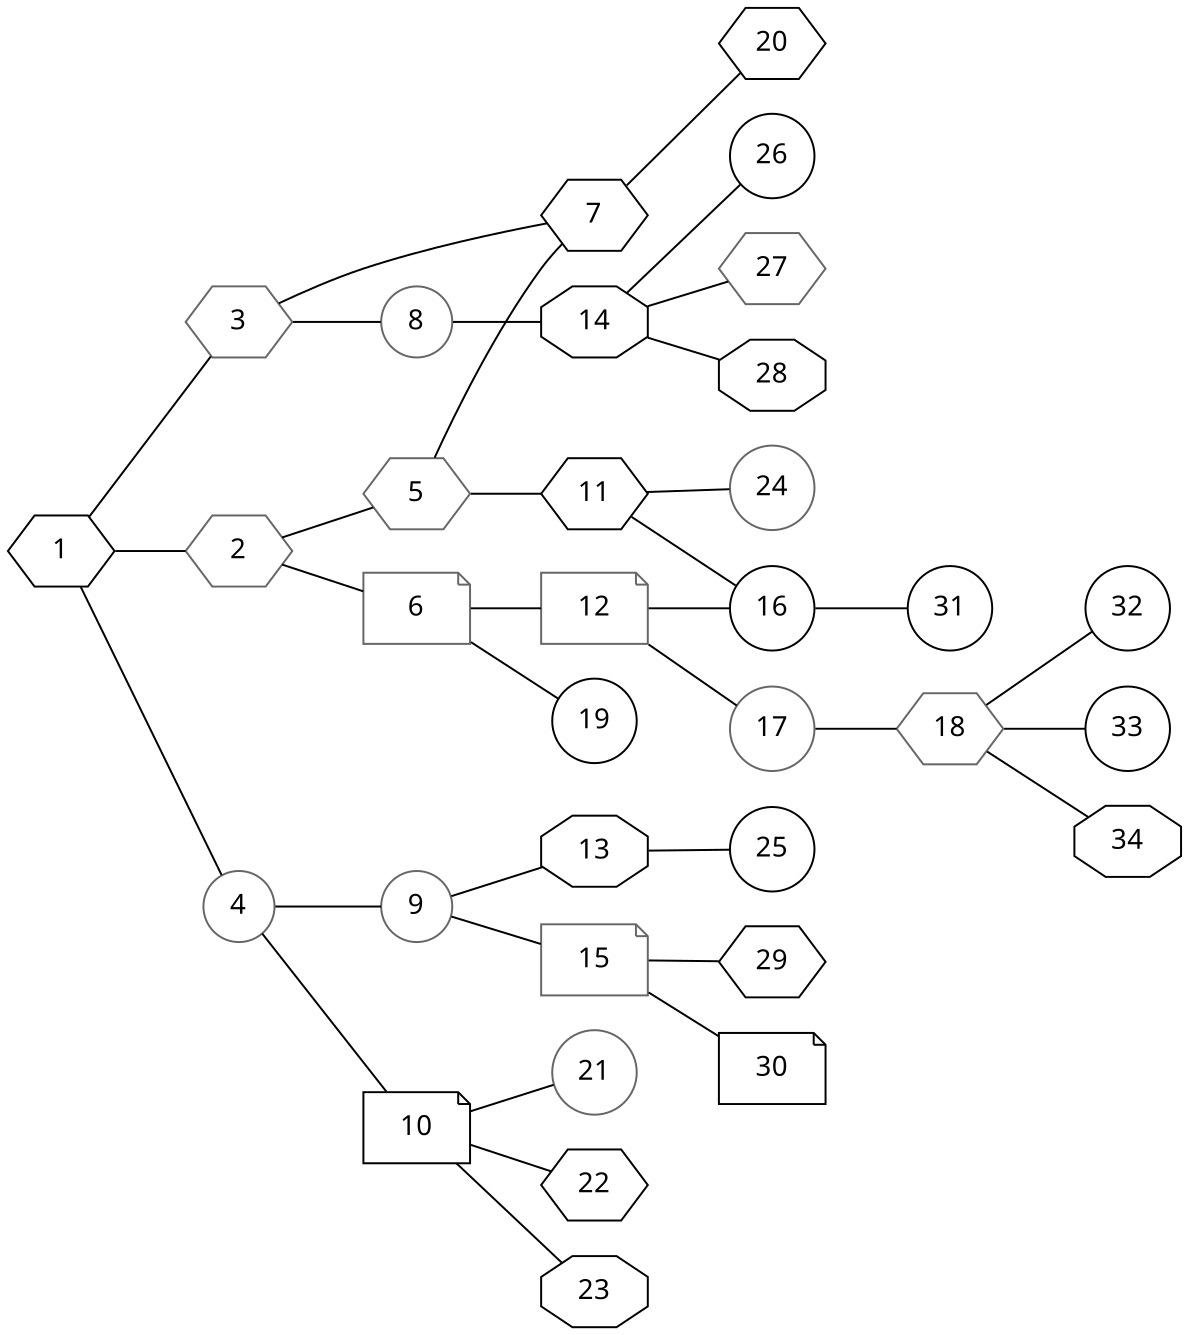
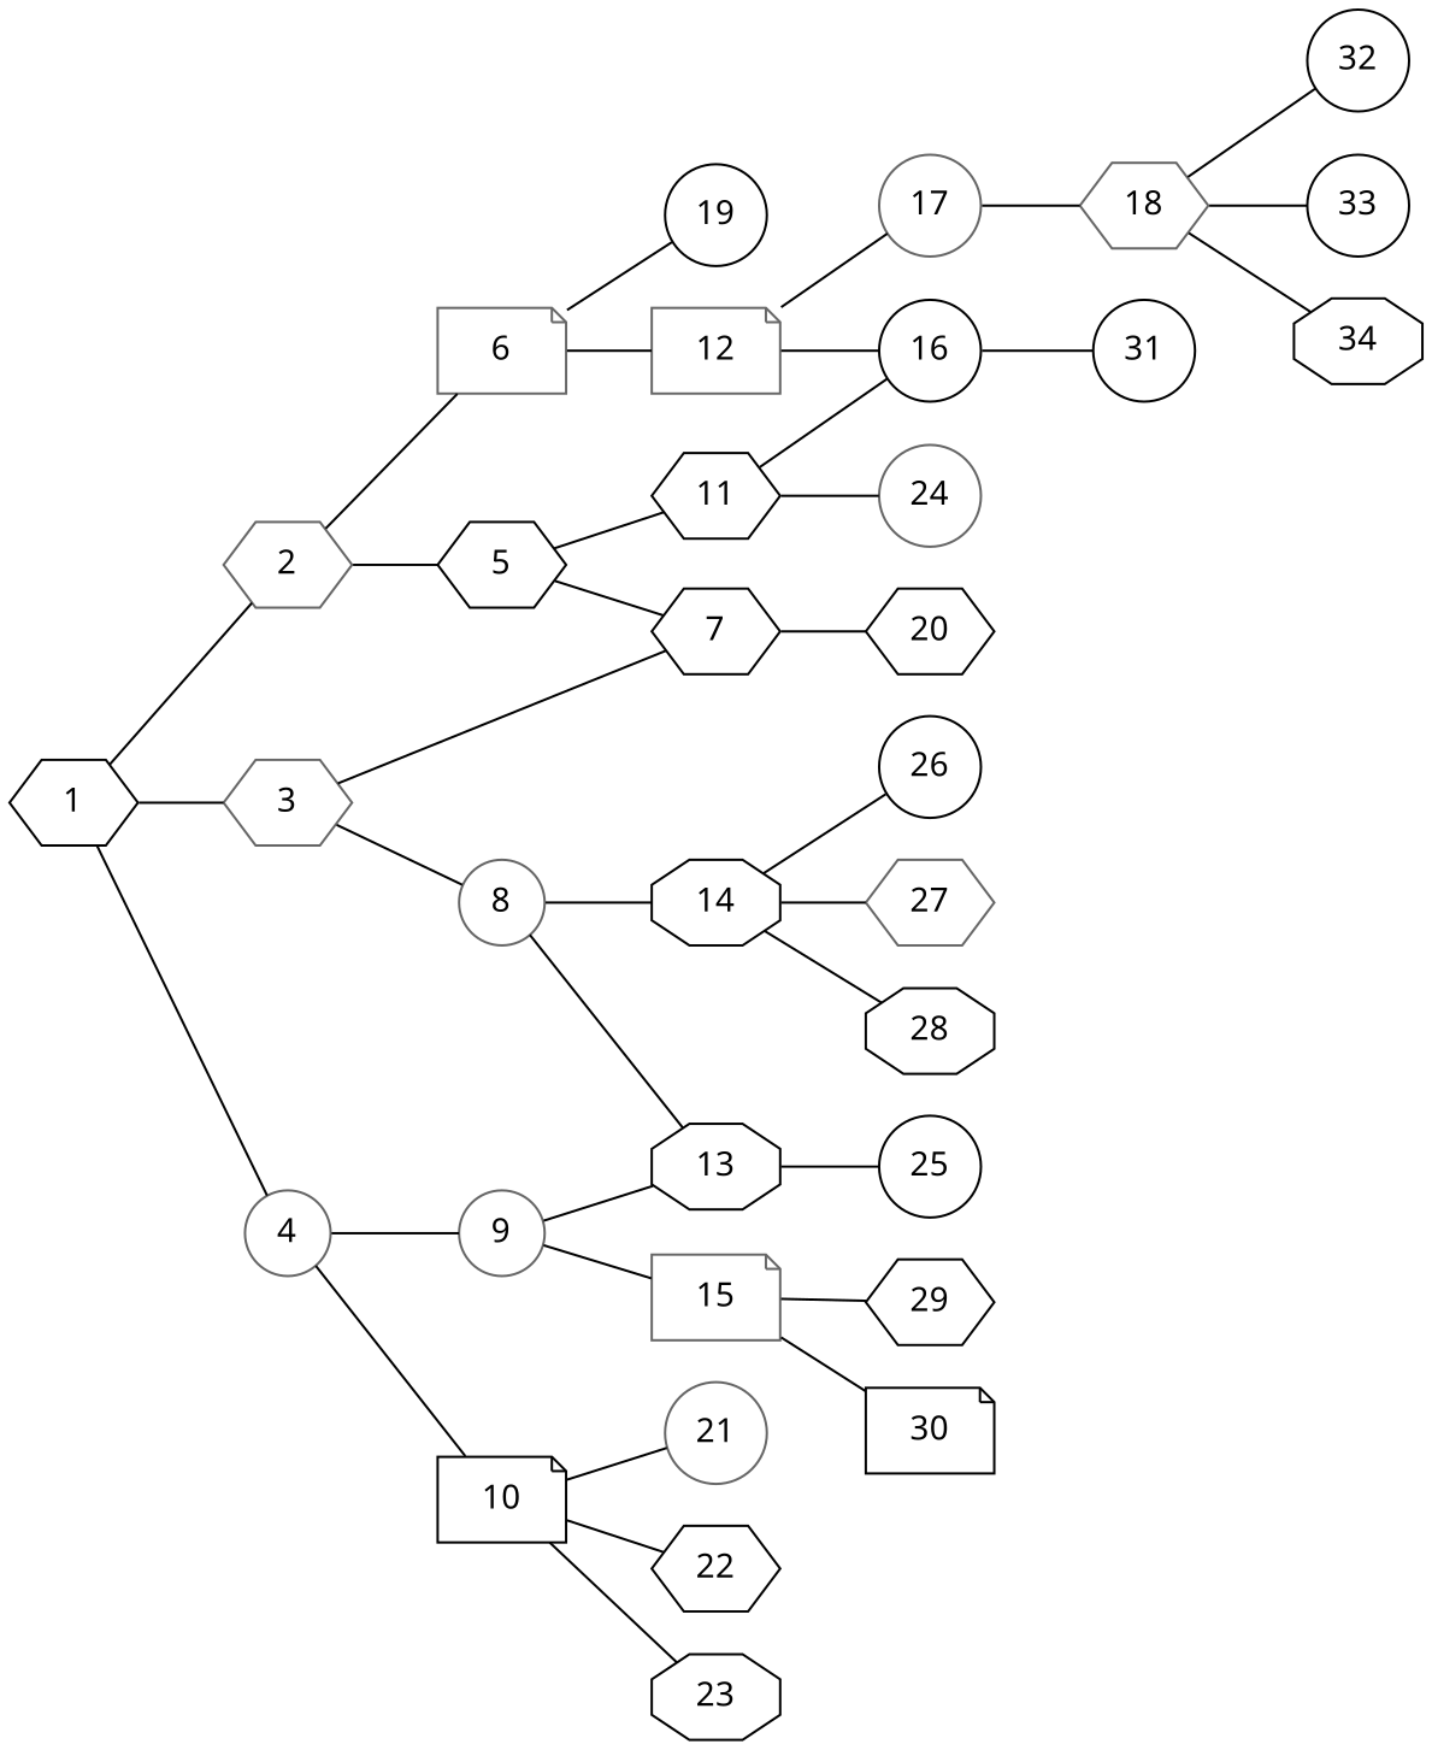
  graph {
    fontname="Noto Sans"
    rankdir=LR
    node [chem=H color=black fontname="Noto Sans" shape=circle]
    edge [fontname="Noto Sans" valence=1]
    1 [chem=C shape=hexagon]
    2 [chem=C color=gray40 shape=hexagon]
    3 [chem=C color=gray40 shape=hexagon]
    4 [chem=C color=gray40]
-   5 [chem=C color=gray40 shape=hexagon]
+   5 [chem=C shape=hexagon]
    6 [chem=C color=gray40 shape=note]
    7 [chem=N shape=hexagon]
    8 [chem=C color=gray40]
    9 [chem=C color=gray40]
    10 [chem=C shape=note]
    11 [chem=C shape=hexagon]
    12 [chem=C color=gray40 shape=note]
    19
    20 [shape=hexagon]
    13 [chem=C shape=octagon]
    14 [chem=C shape=octagon]
    15 [chem=N color=gray40 shape=note]
    21 [color=gray40]
    22 [shape=hexagon]
    23 [shape=octagon]
    16 [chem=C]
    24 [color=gray40]
    17 [chem=O color=gray40]
    25
    26
    27 [color=gray40 shape=hexagon]
    28 [shape=octagon]
    29 [shape=hexagon]
    30 [shape=note]
    31
    18 [chem=C color=gray40 shape=hexagon]
    32
    33
    34 [shape=octagon]
    1 -- 2
    1 -- 3 [valence=2]
    1 -- 4
    2 -- 5 [valence=2]
    2 -- 6
    3 -- 7
    3 -- 8
    4 -- 9 [valence=2]
    4 -- 10
    5 -- 7
    5 -- 11
    6 -- 12 [valence=2]
    6 -- 19
    7 -- 20
+   8 -- 13 [valence=2]
    8 -- 14
    9 -- 13
    9 -- 15
    10 -- 21
    10 -- 22
    10 -- 23
    11 -- 16 [valence=2]
    11 -- 24
    12 -- 16
    12 -- 17
    13 -- 25
    14 -- 26
    14 -- 27
    14 -- 28
    15 -- 29
    15 -- 30
    16 -- 31
    17 -- 18
    18 -- 32
    18 -- 33
    18 -- 34
  }
